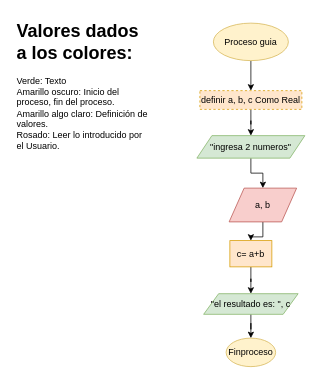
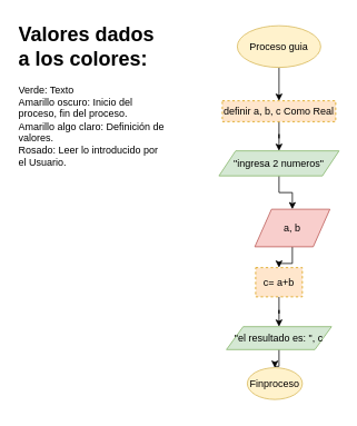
  <mxCell id="0" />
  <mxCell id="1" parent="0" />
  <mxCell id="2" value="" style="edgeStyle=orthogonalEdgeStyle;rounded=0;orthogonalLoop=1;jettySize=auto;html=1;" edge="1" parent="1" source="3" target="5"><mxGeometry relative="1" as="geometry" /></mxCell>
  <mxCell id="3" value="Proceso guia" style="ellipse;whiteSpace=wrap;html=1;fillColor=#fff2cc;strokeColor=#d6b656;" vertex="1" parent="1"><mxGeometry x="284" y="30" width="100" height="50" as="geometry" /></mxCell>
  <mxCell id="4" value="" style="edgeStyle=orthogonalEdgeStyle;rounded=0;orthogonalLoop=1;jettySize=auto;html=1;" edge="1" parent="1" source="5" target="7"><mxGeometry relative="1" as="geometry" /></mxCell>
  <mxCell id="5" value="definir a, b, c Como Real" style="whiteSpace=wrap;html=1;fillColor=#ffe6cc;strokeColor=#d79b00;dashed=1;" vertex="1" parent="1"><mxGeometry x="266" y="120" width="136" height="25" as="geometry" /></mxCell>
  <mxCell id="6" value="" style="edgeStyle=orthogonalEdgeStyle;rounded=0;orthogonalLoop=1;jettySize=auto;html=1;" edge="1" parent="1" source="7" target="9"><mxGeometry relative="1" as="geometry" /></mxCell>
  <mxCell id="7" value="&quot;ingresa 2 numeros&quot;" style="shape=parallelogram;perimeter=parallelogramPerimeter;whiteSpace=wrap;html=1;fixedSize=1;fillColor=#d5e8d4;strokeColor=#82b366;" vertex="1" parent="1"><mxGeometry x="262" y="180" width="144" height="30" as="geometry" /></mxCell>
  <mxCell id="8" value="" style="edgeStyle=orthogonalEdgeStyle;rounded=0;orthogonalLoop=1;jettySize=auto;html=1;" edge="1" parent="1" source="9" target="11"><mxGeometry relative="1" as="geometry" /></mxCell>
  <mxCell id="9" value="a, b" style="shape=parallelogram;perimeter=parallelogramPerimeter;whiteSpace=wrap;html=1;fixedSize=1;fillColor=#f8cecc;strokeColor=#b85450;" vertex="1" parent="1"><mxGeometry x="305" y="250" width="90" height="45" as="geometry" /></mxCell>
  <mxCell id="10" value="" style="edgeStyle=orthogonalEdgeStyle;rounded=0;orthogonalLoop=1;jettySize=auto;html=1;" edge="1" parent="1" source="11" target="14"><mxGeometry relative="1" as="geometry" /></mxCell>
- <mxCell id="11" value="c= a+b" style="whiteSpace=wrap;html=1;fillColor=#ffe6cc;strokeColor=#d79b00;" vertex="1" parent="1"><mxGeometry x="306" y="320" width="56" height="35" as="geometry" /></mxCell>
- <mxCell id="12" value="Finproceso" style="ellipse;whiteSpace=wrap;html=1;fillColor=#fff2cc;strokeColor=#d6b656;" vertex="1" parent="1"><mxGeometry x="301" y="450" width="66" height="38" as="geometry" /></mxCell>
+ <mxCell id="11" value="c= a+b" style="whiteSpace=wrap;html=1;fillColor=#ffe6cc;strokeColor=#d79b00;dashed=1;" vertex="1" parent="1"><mxGeometry x="306" y="320" width="56" height="35" as="geometry" /></mxCell>
+ <mxCell id="12" value="Finproceso" style="ellipse;whiteSpace=wrap;html=1;fillColor=#fff2cc;strokeColor=#d6b656;" vertex="1" parent="1"><mxGeometry x="296" y="440" width="66" height="38" as="geometry" /></mxCell>
  <mxCell id="13" value="" style="edgeStyle=orthogonalEdgeStyle;rounded=0;orthogonalLoop=1;jettySize=auto;html=1;" edge="1" parent="1" source="14" target="12"><mxGeometry relative="1" as="geometry" /></mxCell>
  <mxCell id="14" value="&quot;el resultado es: &quot;, c" style="shape=parallelogram;perimeter=parallelogramPerimeter;whiteSpace=wrap;html=1;fixedSize=1;fillColor=#d5e8d4;strokeColor=#82b366;" vertex="1" parent="1"><mxGeometry x="271" y="390.75" width="126" height="27.5" as="geometry" /></mxCell>
  <mxCell id="15" value="&lt;h1 style=&quot;margin-top: 0px;&quot;&gt;Valores dados a los colores:&lt;/h1&gt;&lt;div&gt;Verde: Texto&lt;/div&gt;&lt;div&gt;Amarillo oscuro: Inicio del proceso, fin del proceso.&lt;/div&gt;&lt;div&gt;Amarillo algo claro: Definición de valores.&lt;/div&gt;&lt;div&gt;Rosado: Leer lo introducido por el Usuario.&lt;/div&gt;&lt;div&gt;&lt;br&gt;&lt;/div&gt;&lt;div&gt;&lt;br&gt;&lt;/div&gt;" style="text;html=1;whiteSpace=wrap;overflow=hidden;rounded=0;" vertex="1" parent="1"><mxGeometry x="20" y="20" width="180" height="185" as="geometry" /></mxCell>
